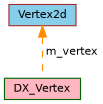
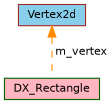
  digraph {
    node [fontname=Helvetica fontsize=10 shape=box style=filled]
-   n1 [color=darkgreen fillcolor=lightpink fontcolor=black height=0.2 label=DX_Vertex width=0.4]
+   n1 [color=darkgreen fillcolor=lightpink fontcolor=black height=0.2 label=DX_Rectangle width=0.4]
    n2 [color=brown fillcolor=skyblue height=0.2 label=Vertex2d width=0.4]
    n2 -> n1 [color=darkorange dir=back fontname=Helvetica fontsize=10 label=" m_vertex" labelfontname=Helvetica labelfontsize=10 style=dashed]
  }
